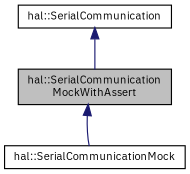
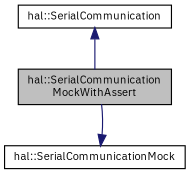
  digraph {
    fontname="IBM Plex Sans"
    node [color=black fillcolor=white fontname="IBM Plex Sans" fontsize=10 shape=record style=filled]
    edge [color=midnightblue dir=back fontname="IBM Plex Sans" fontsize=10 labelfontname=Helvetica labelfontsize=10 style=solid]
    n1 [fillcolor=grey75 fontcolor=black height=0.2 label="hal::SerialCommunication\lMockWithAssert" width=0.4]
    n2 [height=0.2 label="hal::SerialCommunicationMock" width=0.4]
    n3 [height=0.2 label="hal::SerialCommunication" width=0.4]
-   n1 -> n2
+   n2 -> n1
    n3 -> n1
  }
